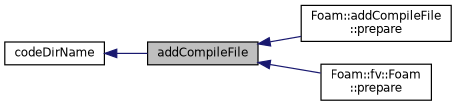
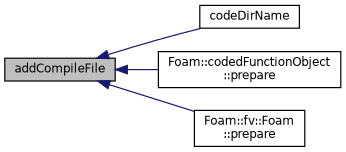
  digraph {
    rankdir=LR
    node [color=black fontname=Helvetica fontsize=10 shape=record]
    edge [color=midnightblue dir=back fontname=Helvetica fontsize=10 labelfontname=Helvetica labelfontsize=10 style=solid]
    n1 [fillcolor=grey75 fontcolor=black height=0.2 label=addCompileFile style=filled width=0.4]
    n2 [height=0.2 label=codeDirName width=0.4]
-   n3 [height=0.2 label="Foam::addCompileFile\l::prepare" width=0.4]
+   n3 [height=0.2 label="Foam::codedFunctionObject\l::prepare" width=0.4]
    n4 [height=0.2 label="Foam::fv::Foam\l::prepare" width=0.4]
-   n2 -> n1
+   n1 -> n2
    n1 -> n3
    n1 -> n4
  }
